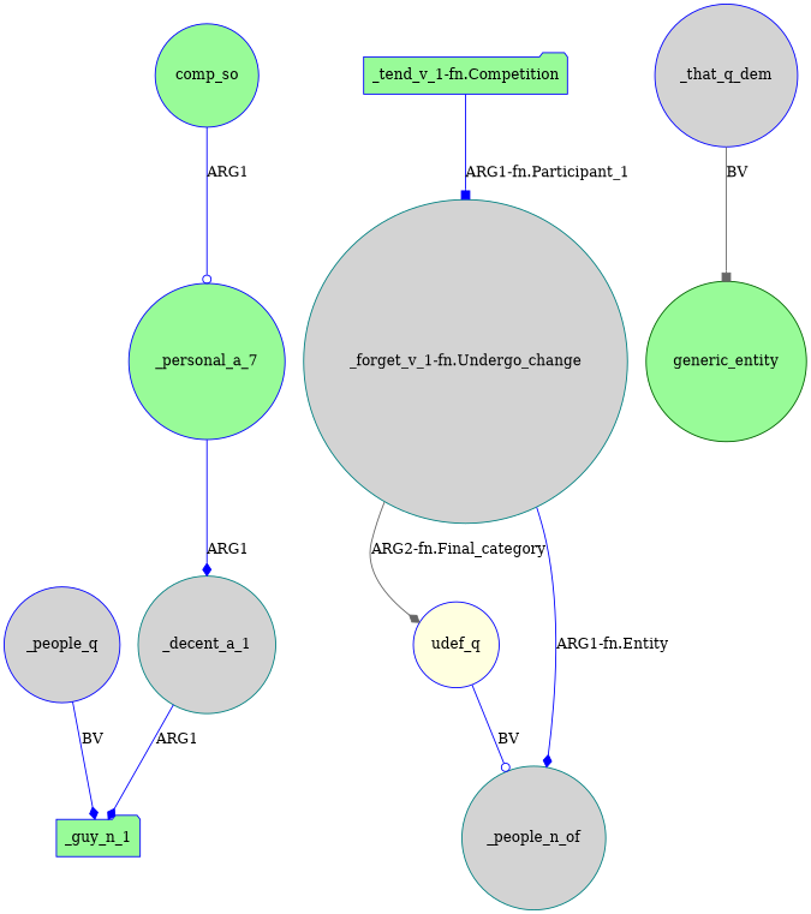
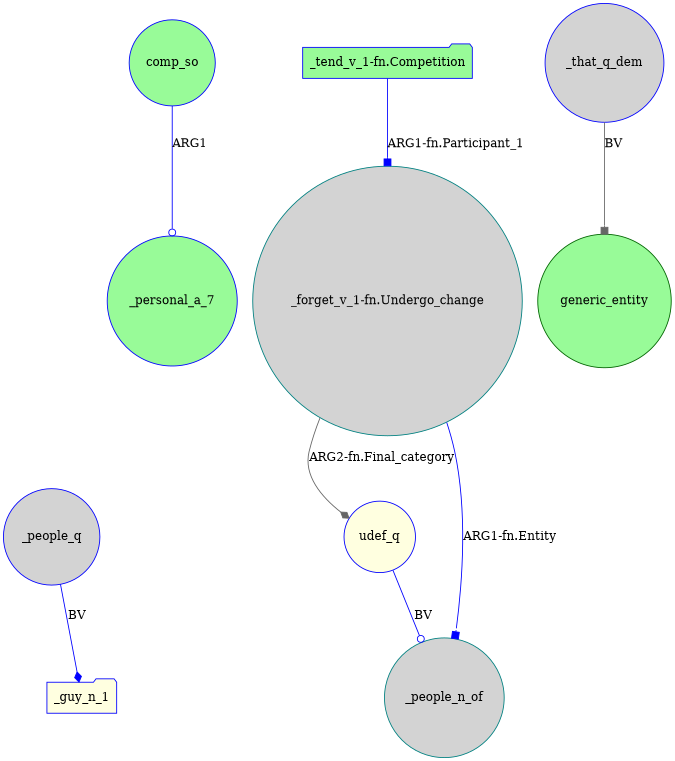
  digraph {
    fontname="DejaVu Serif"
    node [color=blue fillcolor=lightgrey fontname="DejaVu Serif" shape=circle style=filled]
    edge [arrowhead=diamond color=blue fontname="DejaVu Serif"]
-   _decent_a_1 [color=teal]
-   _guy_n_1 [fillcolor=palegreen shape=folder]
+   _guy_n_1 [fillcolor=lightyellow shape=folder]
    udef_q [fillcolor=lightyellow]
    _people_n_of [color=teal]
    generic_entity [color=darkgreen fillcolor=palegreen]
    _that_q_dem
    "_tend_v_1-fn.Competition" [fillcolor=palegreen shape=folder]
    "_forget_v_1-fn.Undergo_change" [color=teal]
    n9 [fillcolor=palegreen label=_personal_a_7]
    n10 [label=_people_q]
    comp_so [fillcolor=palegreen]
-   _decent_a_1 -> _guy_n_1 [label=ARG1]
    udef_q -> _people_n_of [arrowhead=odot label=BV]
    _that_q_dem -> generic_entity [arrowhead=box color=gray40 label=BV]
    "_tend_v_1-fn.Competition" -> "_forget_v_1-fn.Undergo_change" [arrowhead=box label="ARG1-fn.Participant_1"]
    "_forget_v_1-fn.Undergo_change" -> udef_q [color=gray40 label="ARG2-fn.Final_category"]
-   "_forget_v_1-fn.Undergo_change" -> _people_n_of [label="ARG1-fn.Entity"]
-   n9 -> _decent_a_1 [label=ARG1]
+   "_forget_v_1-fn.Undergo_change" -> _people_n_of [arrowhead=box label="ARG1-fn.Entity"]
    n10 -> _guy_n_1 [label=BV]
    comp_so -> n9 [arrowhead=odot label=ARG1]
  }
